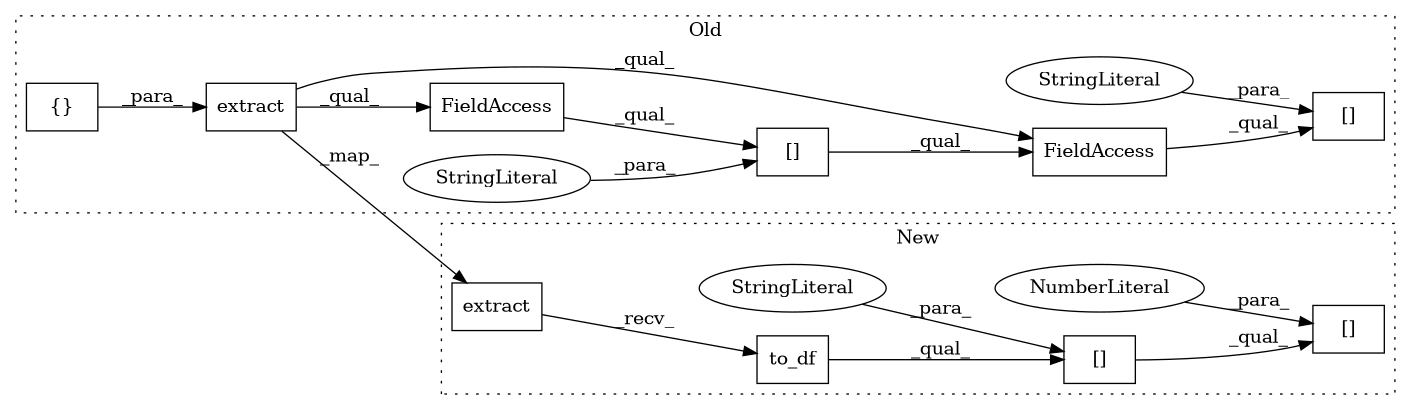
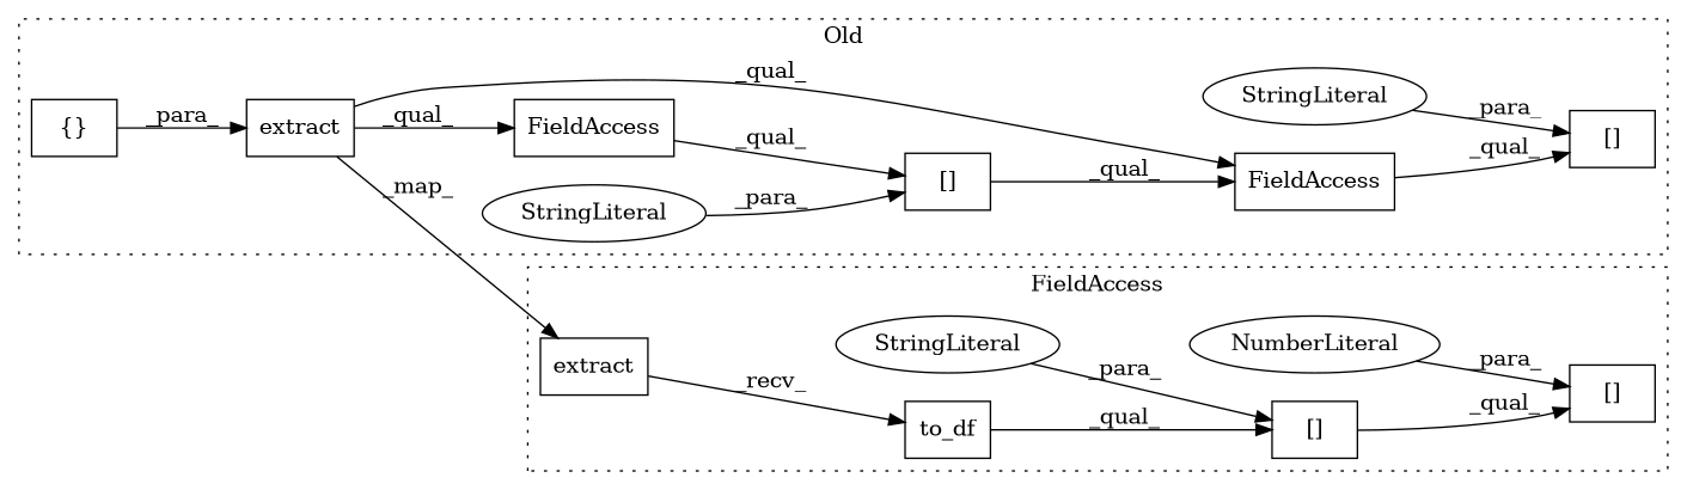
  digraph {
    rankdir=LR
    node [a=2 l="8,1" s=7678 shape=box]
    n1 [a=4 l="1,1" label="{}" s="7647,7667"]
    n2 [l="34,1" label="[]" s="7678,7726"]
    n3 [a=45 l=14 label=StringLiteral s=7712 shape=ellipse]
    n4 [label="[]" s="7678,7705"]
    n5 [a=45 l=19 label=StringLiteral s=7686 shape=ellipse]
    n6 [a=22 l=33 label=FieldAccess]
    n7 [a=22 l=7 label=FieldAccess]
    n8 [a=32 label=extract s="7630,7668"]
    n9 [a=32 l=7 label=to_df s=7534]
    n10 [l="7,1" label="[]" s="7625,7652"]
    n11 [a=45 l=20 label=StringLiteral s=7632 shape=ellipse]
    n12 [l="29,1" label="[]" s="7625,7655"]
    n13 [a=34 l=1 label=NumberLiteral s=7654 shape=ellipse]
    n14 [a=32 label=extract s="7520,7532"]
    subgraph cluster_1 {
      label=Old
      style=dotted
      n1
      n2
      n3
      n4
      n5
      n6
      n7
      n8
    }
    subgraph cluster_2 {
-     label=New
+     label=FieldAccess
      style=dotted
      n9
      n10
      n11
      n12
      n13
      n14
    }
    n1 -> n8 [label=_para_]
    n3 -> n2 [label=_para_]
    n4 -> n6 [label=_qual_]
    n5 -> n4 [label=_para_]
    n6 -> n2 [label=_qual_]
    n7 -> n4 [label=_qual_]
    n8 -> n6 [label=_qual_]
    n8 -> n7 [label=_qual_]
    n8 -> n14 [label=_map_]
    n9 -> n10 [label=_qual_]
    n10 -> n12 [label=_qual_]
    n11 -> n10 [label=_para_]
    n13 -> n12 [label=_para_]
    n14 -> n9 [label=_recv_]
  }
